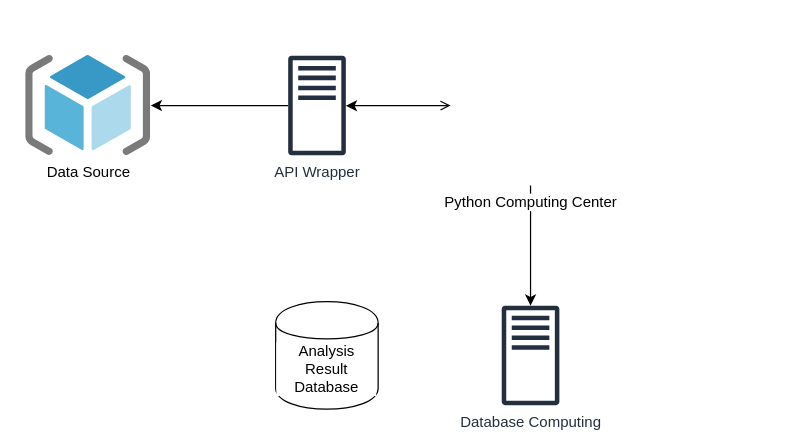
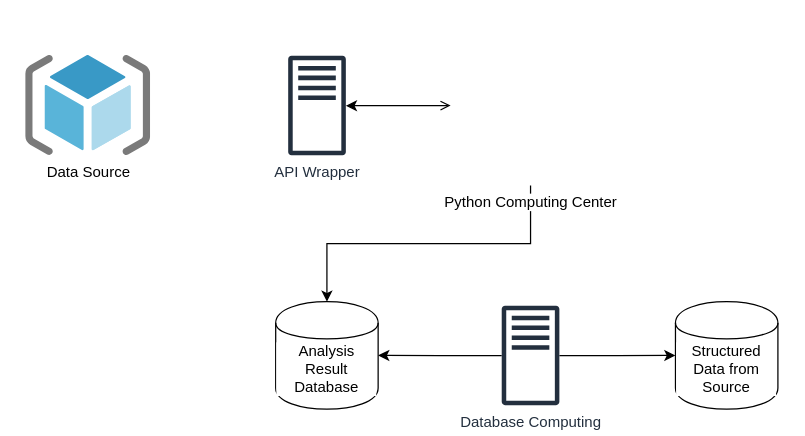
  <mxCell id="0" />
  <mxCell id="1" parent="0" />
- <mxCell id="2" value="" style="edgeStyle=orthogonalEdgeStyle;rounded=0;orthogonalLoop=1;jettySize=auto;html=1;" edge="1" parent="1" source="4" target="7"><mxGeometry relative="1" as="geometry"><mxPoint x="150" y="84" as="targetPoint" /></mxGeometry></mxCell>
  <mxCell id="3" value="" style="edgeStyle=orthogonalEdgeStyle;rounded=0;orthogonalLoop=1;jettySize=auto;html=1;entryX=0;entryY=0.5;entryDx=0;entryDy=0;endArrow=open;endFill=0;startArrow=classic;startFill=1;" edge="1" parent="1" source="4" target="6"><mxGeometry relative="1" as="geometry"><mxPoint x="370.005" y="84" as="targetPoint" /></mxGeometry></mxCell>
  <mxCell id="4" value="API Wrapper" style="outlineConnect=0;fontColor=#232F3E;gradientColor=none;fillColor=#232F3E;strokeColor=none;dashed=0;verticalLabelPosition=bottom;verticalAlign=top;align=center;html=1;fontSize=12;fontStyle=0;aspect=fixed;pointerEvents=1;shape=mxgraph.aws4.traditional_server;" vertex="1" parent="1"><mxGeometry x="230" y="44" width="46.15" height="80" as="geometry" /></mxCell>
- <mxCell id="5" value="" style="edgeStyle=orthogonalEdgeStyle;rounded=0;orthogonalLoop=1;jettySize=auto;html=1;exitX=0.5;exitY=1;exitDx=0;exitDy=0;" edge="1" parent="1" source="6" target="12"><mxGeometry relative="1" as="geometry" /></mxCell>
+ <mxCell id="5" value="" style="edgeStyle=orthogonalEdgeStyle;rounded=0;orthogonalLoop=1;jettySize=auto;html=1;exitX=0.5;exitY=1;exitDx=0;exitDy=0;" edge="1" parent="1" source="6" target="8"><mxGeometry relative="1" as="geometry" /></mxCell>
  <mxCell id="6" value="Python Computing Center" style="shape=image;html=1;verticalAlign=top;verticalLabelPosition=bottom;labelBackgroundColor=#ffffff;imageAspect=0;aspect=fixed;image=https://cdn4.iconfinder.com/data/icons/big-data-free/32/Data-01-128.png" vertex="1" parent="1"><mxGeometry x="360" y="20" width="128" height="128" as="geometry" /></mxCell>
  <mxCell id="7" value="Data Source" style="aspect=fixed;html=1;points=[];align=center;image;fontSize=12;image=img/lib/mscae/ResourceGroup.svg;" vertex="1" parent="1"><mxGeometry x="20" y="44" width="100" height="80" as="geometry" /></mxCell>
  <mxCell id="8" value="Analysis Result Database" style="shape=cylinder;whiteSpace=wrap;html=1;boundedLbl=1;backgroundOutline=1;verticalAlign=top;labelBackgroundColor=#ffffff;" vertex="1" parent="1"><mxGeometry x="220" y="241" width="82" height="86" as="geometry" /></mxCell>
+ <mxCell id="9" value="Structured Data from Source" style="shape=cylinder;whiteSpace=wrap;html=1;boundedLbl=1;backgroundOutline=1;verticalAlign=top;labelBackgroundColor=#ffffff;" vertex="1" parent="1"><mxGeometry x="540" y="241" width="82" height="86" as="geometry" /></mxCell>
+ <mxCell id="10" value="" style="edgeStyle=orthogonalEdgeStyle;rounded=0;orthogonalLoop=1;jettySize=auto;html=1;" edge="1" parent="1" source="12" target="8"><mxGeometry relative="1" as="geometry" /></mxCell>
+ <mxCell id="11" value="" style="edgeStyle=orthogonalEdgeStyle;rounded=0;orthogonalLoop=1;jettySize=auto;html=1;" edge="1" parent="1" source="12" target="9"><mxGeometry relative="1" as="geometry" /></mxCell>
  <mxCell id="12" value="Database Computing" style="outlineConnect=0;fontColor=#232F3E;gradientColor=none;fillColor=#232F3E;strokeColor=none;dashed=0;verticalLabelPosition=bottom;verticalAlign=top;align=center;html=1;fontSize=12;fontStyle=0;aspect=fixed;pointerEvents=1;shape=mxgraph.aws4.traditional_server;" vertex="1" parent="1"><mxGeometry x="400.92" y="244" width="46.15" height="80" as="geometry" /></mxCell>
